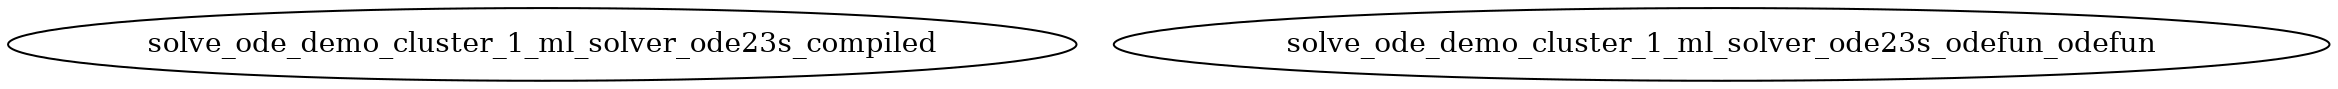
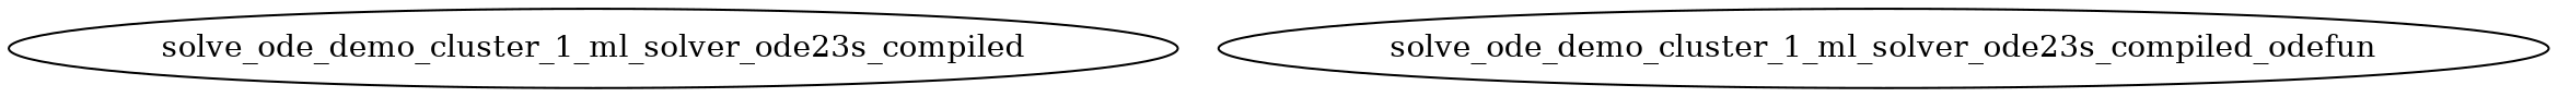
  digraph {
    solve_ode_demo_cluster_1_ml_solver_ode23s_compiled
-   solve_ode_demo_cluster_1_ml_solver_ode23s_compiled_odefun [label=solve_ode_demo_cluster_1_ml_solver_ode23s_odefun_odefun]
+   solve_ode_demo_cluster_1_ml_solver_ode23s_compiled_odefun
  }
